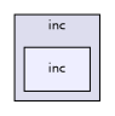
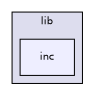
  digraph {
    compound=true
    rankdir=LR
    n1 [fillcolor="#eeeeff" fontname=Helvetica fontsize=10 label=inc pencolor=black shape=box style=filled]
    subgraph cluster_1 {
      bgcolor="#ddddee"
      fontname=Helvetica
      fontsize=10
-     label=inc
+     label=lib
      pencolor=black
      n1
    }
  }
